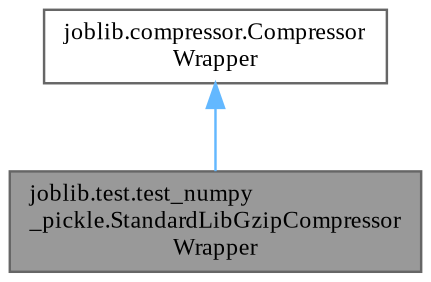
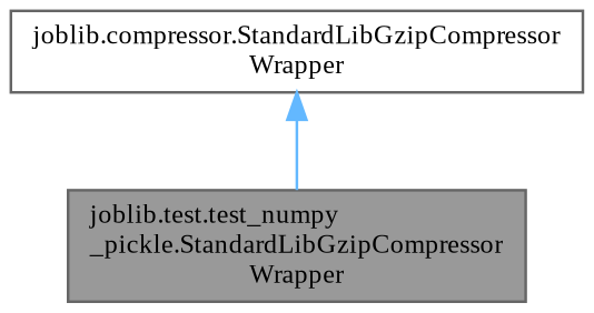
  digraph {
    fontname="Liberation Serif"
    node [color=gray40 fontname="Liberation Serif" fontsize=10 shape=box style=filled]
    n1 [fillcolor=grey60 fontcolor=black height=0.2 label="joblib.test.test_numpy\l_pickle.StandardLibGzipCompressor\lWrapper" width=0.4]
-   n2 [fillcolor=white height=0.2 label="joblib.compressor.Compressor\lWrapper" width=0.4]
+   n2 [fillcolor=white height=0.2 label="joblib.compressor.StandardLibGzipCompressor\lWrapper" width=0.4]
    n2 -> n1 [color=steelblue1 dir=back fontname="Liberation Serif" fontsize=10 labelfontname=Helvetica labelfontsize=10 style=solid]
  }
